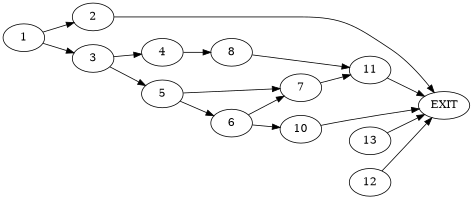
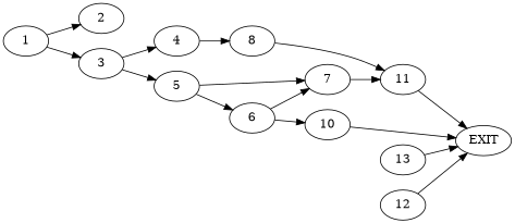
  digraph {
    rankdir=LR
    1
    2
    3
    n4 [label=EXIT]
    13
    4
    5
    8
    6
    7
    11
    10
    12
    1 -> 2
    1 -> 3
-   2 -> n4
    3 -> 4
    3 -> 5
    13 -> n4
    4 -> 8
    5 -> 6
    5 -> 7
    8 -> 11
    6 -> 7
    6 -> 10
    7 -> 11
    11 -> n4
    10 -> n4
    12 -> n4
  }
